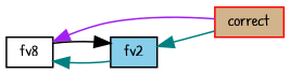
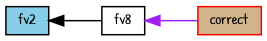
  digraph {
    fontname="Patrick Hand"
    rankdir=LR
    node [color=black fontname="Patrick Hand" fontsize=10 shape=record style=filled]
    edge [color=teal dir=back fontname="Patrick Hand" fontsize=10 labelfontname=FreeSans labelfontsize=10 style=solid]
    n1 [fillcolor=white fontcolor=black height=0.2 label=fv8 width=0.4]
    n2 [color=red fillcolor=tan height=0.2 label=correct width=0.4]
    n3 [fillcolor=skyblue height=0.2 label=fv2 width=0.4]
    n1 -> n2 [color=purple]
-   n1 -> n3
    n3 -> n1 [color=black]
-   n3 -> n2
  }
